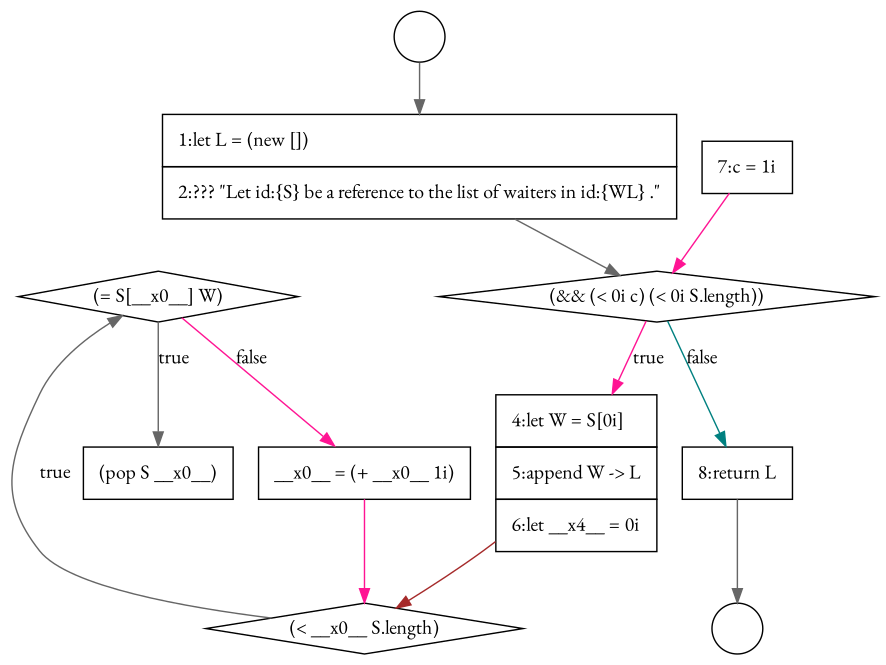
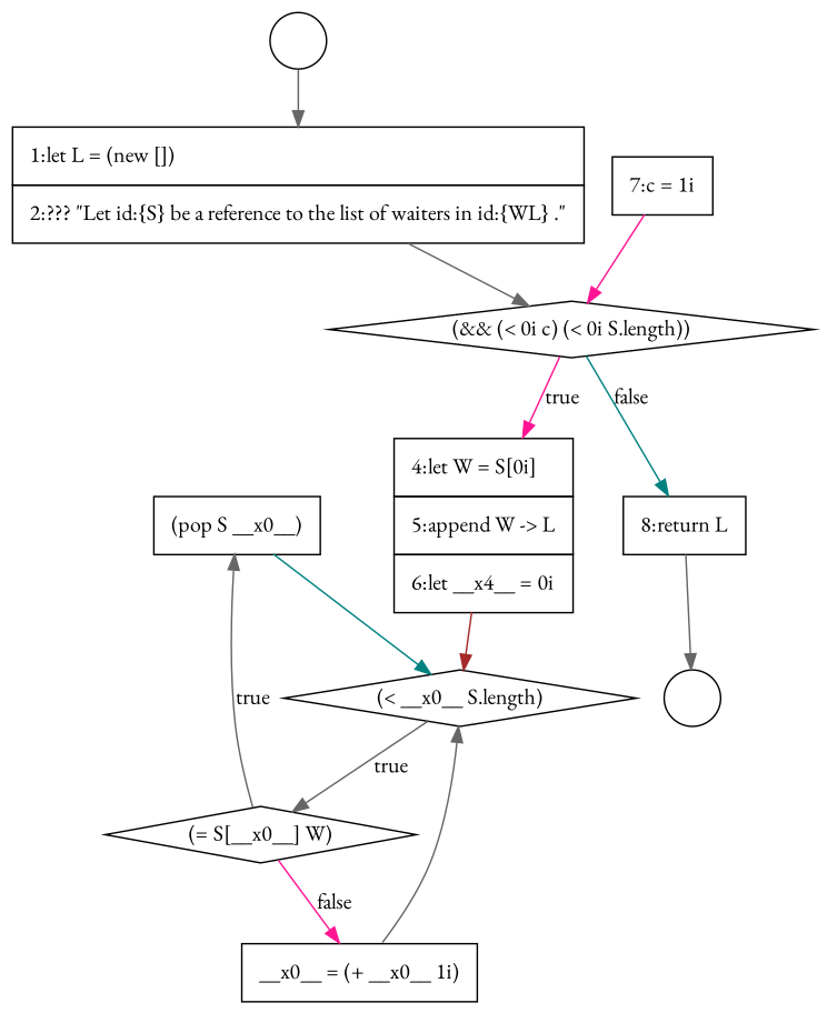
  digraph {
    fontname="EB Garamond"
    node [color=black fillcolor=white fontname="EB Garamond" margin=0 shape=none style=filled]
    edge [color=gray40 fontname="EB Garamond"]
    n1 [label=<<font color="black">     <table border="0" cellborder="1" cellspacing="0" cellpadding="10">       <tr><td align="left">(pop S __x0__)</td></tr>     </table>   </font>>]
    n2 [label=<<font color="black">(&lt; __x0__ S.length)</font>> shape=diamond margin=""]
    n3 [label=<<font color="black">(= S[__x0__] W)</font>> shape=diamond margin=""]
    n4 [label=" " shape=circle margin=""]
    n5 [label=<<font color="black">     <table border="0" cellborder="1" cellspacing="0" cellpadding="10">       <tr><td align="left">1:let L = (new [])</td></tr>       <tr><td align="left">2:??? &quot;Let id:{S} be a reference to the list of waiters in id:{WL} .&quot;</td></tr>     </table>   </font>>]
    n6 [label=<<font color="black">(&amp;&amp; (&lt; 0i c) (&lt; 0i S.length))</font>> shape=diamond margin=""]
    n7 [label=<<font color="black">     <table border="0" cellborder="1" cellspacing="0" cellpadding="10">       <tr><td align="left">4:let W = S[0i]</td></tr>       <tr><td align="left">5:append W -&gt; L</td></tr>       <tr><td align="left">6:let __x4__ = 0i</td></tr>     </table>   </font>>]
    n8 [label=<<font color="black">     <table border="0" cellborder="1" cellspacing="0" cellpadding="10">       <tr><td align="left">8:return L</td></tr>     </table>   </font>>]
    n9 [label=" " shape=circle margin=""]
    n10 [label=<<font color="black">     <table border="0" cellborder="1" cellspacing="0" cellpadding="10">       <tr><td align="left">__x0__ = (+ __x0__ 1i)</td></tr>     </table>   </font>>]
    n11 [label=<<font color="black">     <table border="0" cellborder="1" cellspacing="0" cellpadding="10">       <tr><td align="left">7:c = 1i</td></tr>     </table>   </font>>]
+   n1 -> n2 [color=teal]
    n2 -> n3 [label=<<font color="black">true</font>>]
    n3 -> n1 [label=<<font color="black">true</font>>]
    n3 -> n10 [color=deeppink label=<<font color="black">false</font>>]
    n4 -> n5
    n5 -> n6
    n6 -> n7 [color=deeppink label=<<font color="black">true</font>>]
    n6 -> n8 [color=teal label=<<font color="black">false</font>>]
    n7 -> n2 [color=brown]
    n8 -> n9
-   n10 -> n2 [color=deeppink]
+   n10 -> n2
    n11 -> n6 [color=deeppink]
  }
